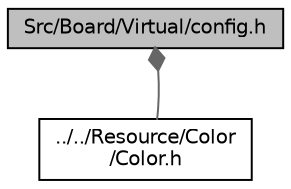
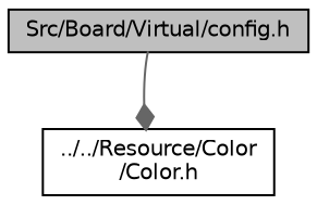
  digraph {
    node [color=black fontname=Helvetica fontsize=10 shape=record style=filled]
    n1 [fillcolor=grey75 fontcolor=black height=0.2 label="Src/Board/Virtual/config.h" width=0.4]
    n2 [fillcolor=white height=0.2 label="../../Resource/Color\l/Color.h" width=0.4]
-   n2 -> n1 [color=gray40 fontname=Helvetica fontsize=10 labelfontname=Helvetica labelfontsize=10 style=solid arrowhead=diamond]
+   n1 -> n2 [color=gray40 fontname=Helvetica fontsize=10 labelfontname=Helvetica labelfontsize=10 style=solid arrowhead=diamond]
  }
